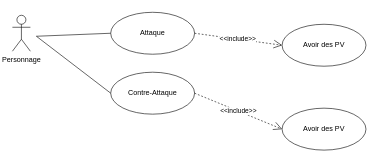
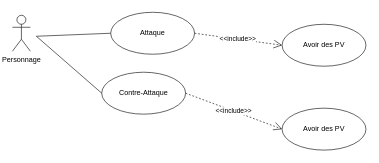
  <mxCell id="0" />
  <mxCell id="1" parent="0" />
  <mxCell id="2" value="Personnage&lt;div&gt;&lt;br&gt;&lt;/div&gt;" style="shape=umlActor;verticalLabelPosition=bottom;verticalAlign=top;html=1;" vertex="1" parent="1"><mxGeometry x="20" y="25" width="30" height="60" as="geometry" /></mxCell>
  <mxCell id="3" value="Attaque" style="ellipse;whiteSpace=wrap;html=1;" vertex="1" parent="1"><mxGeometry x="184" y="20" width="140" height="70" as="geometry" /></mxCell>
  <mxCell id="4" value="Avoir des PV" style="ellipse;whiteSpace=wrap;html=1;" vertex="1" parent="1"><mxGeometry x="470" y="40" width="140" height="70" as="geometry" /></mxCell>
  <mxCell id="5" value="" style="endArrow=none;html=1;rounded=0;entryX=0;entryY=0.5;entryDx=0;entryDy=0;" edge="1" parent="1" target="3"><mxGeometry width="50" height="50" relative="1" as="geometry"><mxPoint x="60" y="60" as="sourcePoint" /><mxPoint x="350" y="230" as="targetPoint" /></mxGeometry></mxCell>
  <mxCell id="6" value="&amp;lt;&amp;lt;include&amp;gt;&amp;gt;" style="endArrow=open;endSize=12;dashed=1;html=1;rounded=0;exitX=1;exitY=0.5;exitDx=0;exitDy=0;entryX=0;entryY=0.5;entryDx=0;entryDy=0;" edge="1" parent="1" source="3" target="4"><mxGeometry x="-0.005" width="160" relative="1" as="geometry"><mxPoint x="304" y="25" as="sourcePoint" /><mxPoint x="420" y="50" as="targetPoint" /><mxPoint as="offset" /></mxGeometry></mxCell>
- <mxCell id="7" value="Contre-Attaque" style="ellipse;whiteSpace=wrap;html=1;" vertex="1" parent="1"><mxGeometry x="184" y="120" width="140" height="70" as="geometry" /></mxCell>
+ <mxCell id="7" value="Contre-Attaque" style="ellipse;whiteSpace=wrap;html=1;" vertex="1" parent="1"><mxGeometry x="169" y="120" width="140" height="70" as="geometry" /></mxCell>
  <mxCell id="8" value="" style="endArrow=none;html=1;rounded=0;entryX=0;entryY=0.5;entryDx=0;entryDy=0;" edge="1" parent="1" target="7"><mxGeometry width="50" height="50" relative="1" as="geometry"><mxPoint x="60" y="60" as="sourcePoint" /><mxPoint x="194" y="115" as="targetPoint" /></mxGeometry></mxCell>
  <mxCell id="9" value="Avoir des PV" style="ellipse;whiteSpace=wrap;html=1;" vertex="1" parent="1"><mxGeometry x="470" y="180" width="140" height="70" as="geometry" /></mxCell>
  <mxCell id="10" value="&amp;lt;&amp;lt;include&amp;gt;&amp;gt;" style="endArrow=open;endSize=12;dashed=1;html=1;rounded=0;exitX=1;exitY=0.5;exitDx=0;exitDy=0;entryX=0;entryY=0.5;entryDx=0;entryDy=0;" edge="1" parent="1" source="7" target="9"><mxGeometry x="-0.005" width="160" relative="1" as="geometry"><mxPoint x="334" y="220" as="sourcePoint" /><mxPoint x="470" y="210" as="targetPoint" /><mxPoint as="offset" /></mxGeometry></mxCell>
